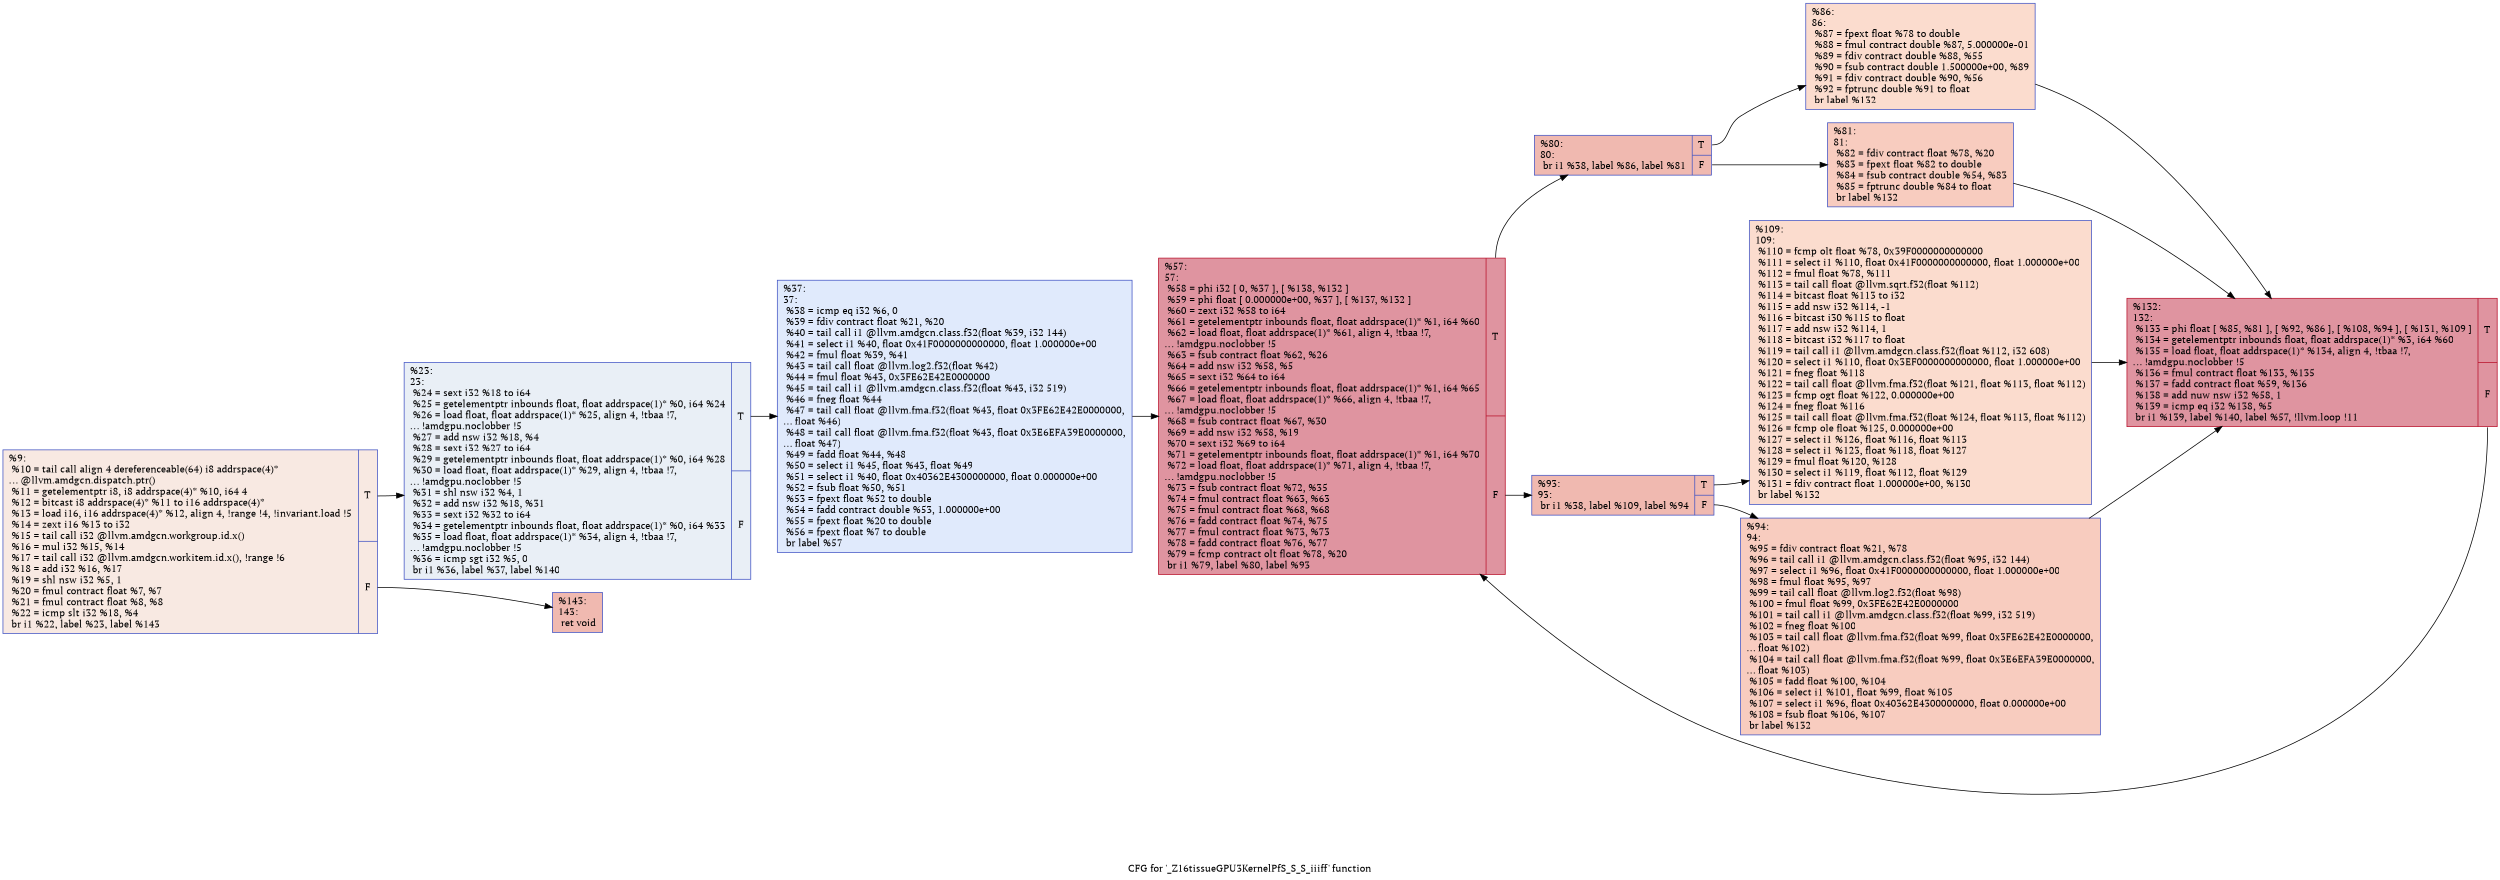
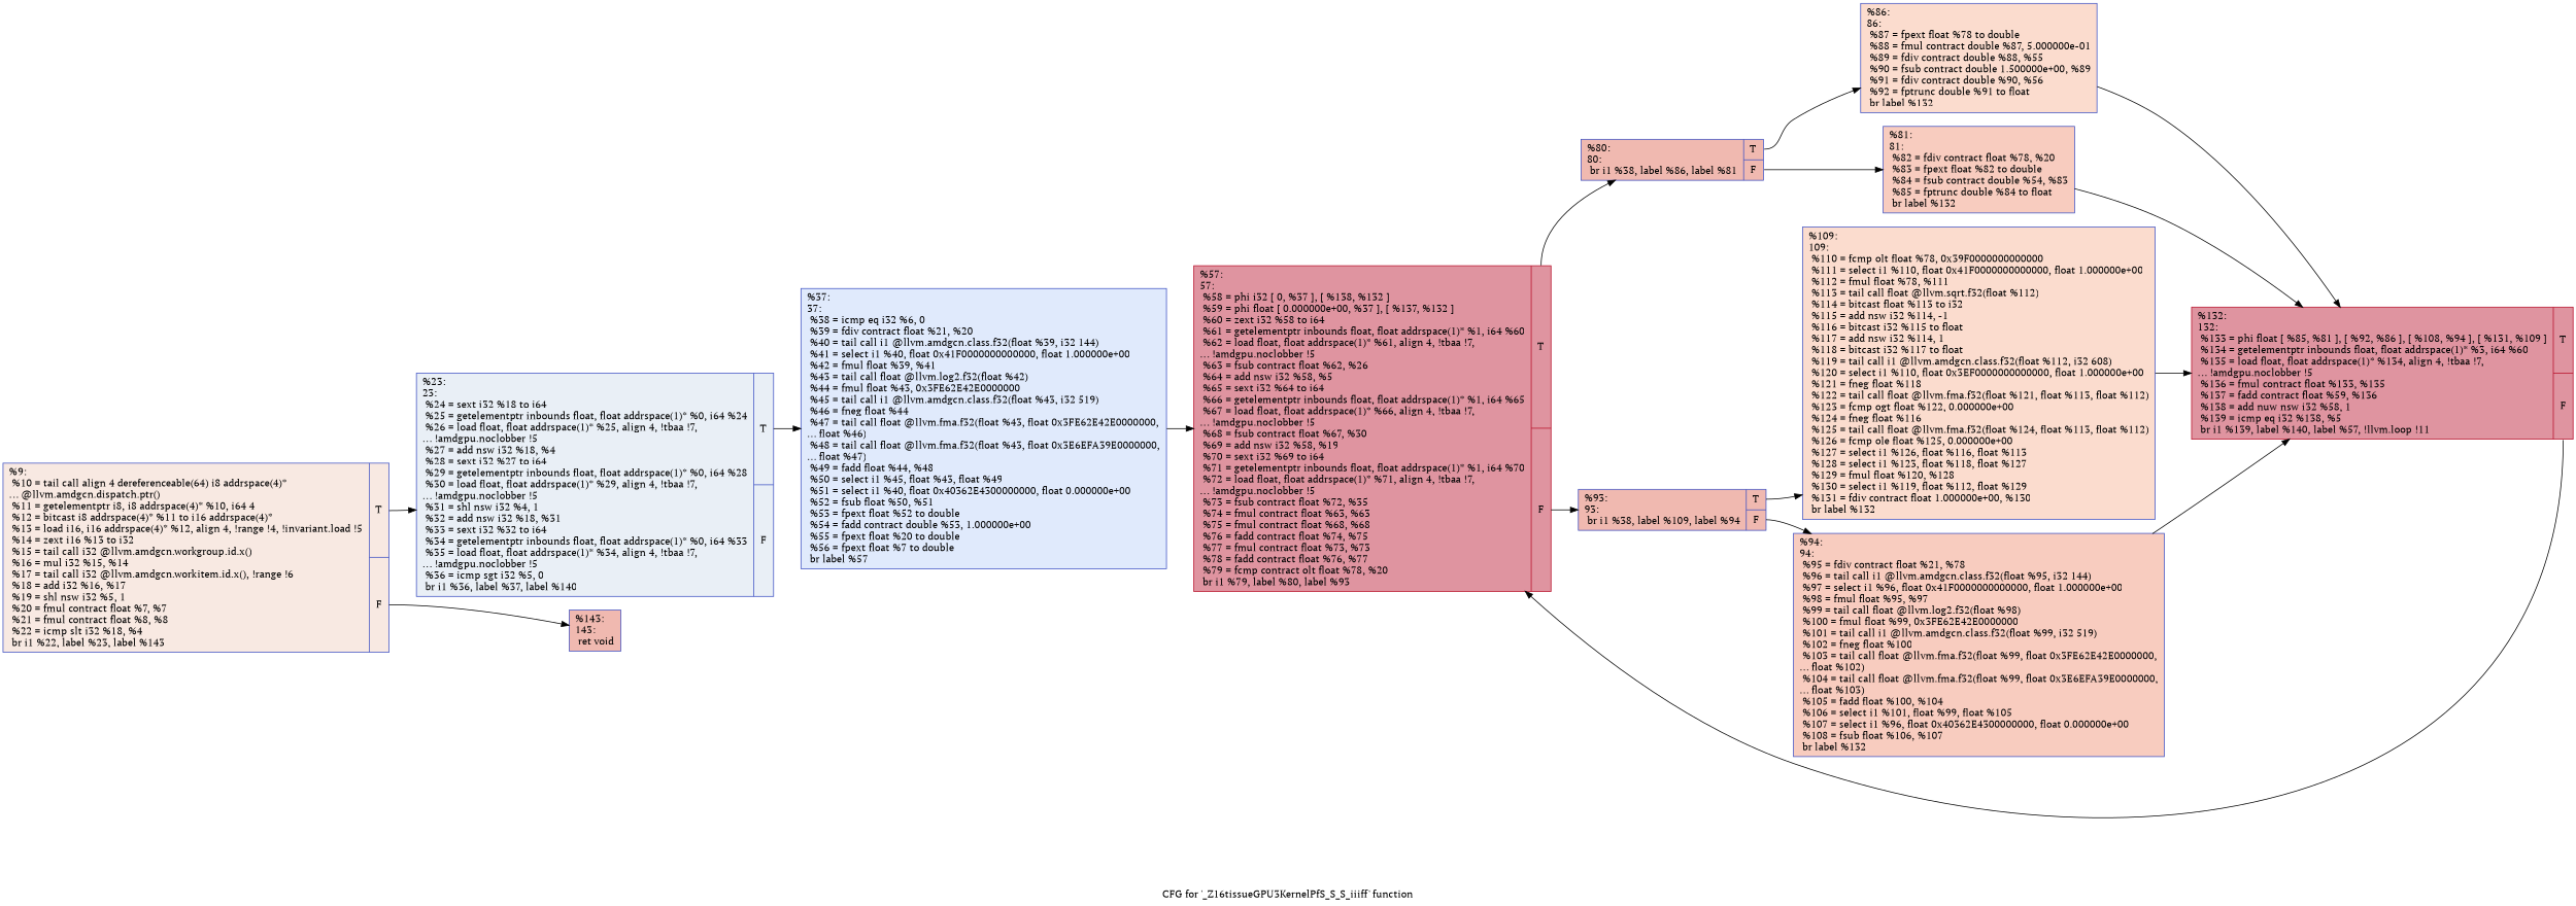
  digraph {
    fontname="PT Serif"
    label="CFG for '_Z16tissueGPU3KernelPfS_S_S_iiiff' function"
    rankdir=LR
    node [color="#3d50c3ff" fillcolor="#de614d70" fontname="PT Serif" shape=record style=filled]
    edge [fontname="PT Serif"]
    n1 [fillcolor="#efcebd70" label="{%9:\l  %10 = tail call align 4 dereferenceable(64) i8 addrspace(4)*\l... @llvm.amdgcn.dispatch.ptr()\l  %11 = getelementptr i8, i8 addrspace(4)* %10, i64 4\l  %12 = bitcast i8 addrspace(4)* %11 to i16 addrspace(4)*\l  %13 = load i16, i16 addrspace(4)* %12, align 4, !range !4, !invariant.load !5\l  %14 = zext i16 %13 to i32\l  %15 = tail call i32 @llvm.amdgcn.workgroup.id.x()\l  %16 = mul i32 %15, %14\l  %17 = tail call i32 @llvm.amdgcn.workitem.id.x(), !range !6\l  %18 = add i32 %16, %17\l  %19 = shl nsw i32 %5, 1\l  %20 = fmul contract float %7, %7\l  %21 = fmul contract float %8, %8\l  %22 = icmp slt i32 %18, %4\l  br i1 %22, label %23, label %143\l|{<s0>T|<s1>F}}"]
    n2 [fillcolor="#cedaeb70" label="{%23:\l23:                                               \l  %24 = sext i32 %18 to i64\l  %25 = getelementptr inbounds float, float addrspace(1)* %0, i64 %24\l  %26 = load float, float addrspace(1)* %25, align 4, !tbaa !7,\l... !amdgpu.noclobber !5\l  %27 = add nsw i32 %18, %4\l  %28 = sext i32 %27 to i64\l  %29 = getelementptr inbounds float, float addrspace(1)* %0, i64 %28\l  %30 = load float, float addrspace(1)* %29, align 4, !tbaa !7,\l... !amdgpu.noclobber !5\l  %31 = shl nsw i32 %4, 1\l  %32 = add nsw i32 %18, %31\l  %33 = sext i32 %32 to i64\l  %34 = getelementptr inbounds float, float addrspace(1)* %0, i64 %33\l  %35 = load float, float addrspace(1)* %34, align 4, !tbaa !7,\l... !amdgpu.noclobber !5\l  %36 = icmp sgt i32 %5, 0\l  br i1 %36, label %37, label %140\l|{<s0>T|<s1>F}}"]
    n3 [label="{%143:\l143:                                              \l  ret void\l}"]
    n4 [fillcolor="#b9d0f970" label="{%37:\l37:                                               \l  %38 = icmp eq i32 %6, 0\l  %39 = fdiv contract float %21, %20\l  %40 = tail call i1 @llvm.amdgcn.class.f32(float %39, i32 144)\l  %41 = select i1 %40, float 0x41F0000000000000, float 1.000000e+00\l  %42 = fmul float %39, %41\l  %43 = tail call float @llvm.log2.f32(float %42)\l  %44 = fmul float %43, 0x3FE62E42E0000000\l  %45 = tail call i1 @llvm.amdgcn.class.f32(float %43, i32 519)\l  %46 = fneg float %44\l  %47 = tail call float @llvm.fma.f32(float %43, float 0x3FE62E42E0000000,\l... float %46)\l  %48 = tail call float @llvm.fma.f32(float %43, float 0x3E6EFA39E0000000,\l... float %47)\l  %49 = fadd float %44, %48\l  %50 = select i1 %45, float %43, float %49\l  %51 = select i1 %40, float 0x40362E4300000000, float 0.000000e+00\l  %52 = fsub float %50, %51\l  %53 = fpext float %52 to double\l  %54 = fadd contract double %53, 1.000000e+00\l  %55 = fpext float %20 to double\l  %56 = fpext float %7 to double\l  br label %57\l}"]
    n5 [color="#b70d28ff" fillcolor="#b70d2870" label="{%57:\l57:                                               \l  %58 = phi i32 [ 0, %37 ], [ %138, %132 ]\l  %59 = phi float [ 0.000000e+00, %37 ], [ %137, %132 ]\l  %60 = zext i32 %58 to i64\l  %61 = getelementptr inbounds float, float addrspace(1)* %1, i64 %60\l  %62 = load float, float addrspace(1)* %61, align 4, !tbaa !7,\l... !amdgpu.noclobber !5\l  %63 = fsub contract float %62, %26\l  %64 = add nsw i32 %58, %5\l  %65 = sext i32 %64 to i64\l  %66 = getelementptr inbounds float, float addrspace(1)* %1, i64 %65\l  %67 = load float, float addrspace(1)* %66, align 4, !tbaa !7,\l... !amdgpu.noclobber !5\l  %68 = fsub contract float %67, %30\l  %69 = add nsw i32 %58, %19\l  %70 = sext i32 %69 to i64\l  %71 = getelementptr inbounds float, float addrspace(1)* %1, i64 %70\l  %72 = load float, float addrspace(1)* %71, align 4, !tbaa !7,\l... !amdgpu.noclobber !5\l  %73 = fsub contract float %72, %35\l  %74 = fmul contract float %63, %63\l  %75 = fmul contract float %68, %68\l  %76 = fadd contract float %74, %75\l  %77 = fmul contract float %73, %73\l  %78 = fadd contract float %76, %77\l  %79 = fcmp contract olt float %78, %20\l  br i1 %79, label %80, label %93\l|{<s0>T|<s1>F}}"]
    n6 [label="{%80:\l80:                                               \l  br i1 %38, label %86, label %81\l|{<s0>T|<s1>F}}"]
    n7 [label="{%93:\l93:                                               \l  br i1 %38, label %109, label %94\l|{<s0>T|<s1>F}}"]
    n8 [fillcolor="#f7af9170" label="{%86:\l86:                                               \l  %87 = fpext float %78 to double\l  %88 = fmul contract double %87, 5.000000e-01\l  %89 = fdiv contract double %88, %55\l  %90 = fsub contract double 1.500000e+00, %89\l  %91 = fdiv contract double %90, %56\l  %92 = fptrunc double %91 to float\l  br label %132\l}"]
    n9 [fillcolor="#f08b6e70" label="{%81:\l81:                                               \l  %82 = fdiv contract float %78, %20\l  %83 = fpext float %82 to double\l  %84 = fsub contract double %54, %83\l  %85 = fptrunc double %84 to float\l  br label %132\l}"]
-   n10 [fillcolor="#f7af9170" label="{%109:\l109:                                              \l  %110 = fcmp olt float %78, 0x39F0000000000000\l  %111 = select i1 %110, float 0x41F0000000000000, float 1.000000e+00\l  %112 = fmul float %78, %111\l  %113 = tail call float @llvm.sqrt.f32(float %112)\l  %114 = bitcast float %113 to i32\l  %115 = add nsw i32 %114, -1\l  %116 = bitcast i30 %115 to float\l  %117 = add nsw i32 %114, 1\l  %118 = bitcast i32 %117 to float\l  %119 = tail call i1 @llvm.amdgcn.class.f32(float %112, i32 608)\l  %120 = select i1 %110, float 0x3EF0000000000000, float 1.000000e+00\l  %121 = fneg float %118\l  %122 = tail call float @llvm.fma.f32(float %121, float %113, float %112)\l  %123 = fcmp ogt float %122, 0.000000e+00\l  %124 = fneg float %116\l  %125 = tail call float @llvm.fma.f32(float %124, float %113, float %112)\l  %126 = fcmp ole float %125, 0.000000e+00\l  %127 = select i1 %126, float %116, float %113\l  %128 = select i1 %123, float %118, float %127\l  %129 = fmul float %120, %128\l  %130 = select i1 %119, float %112, float %129\l  %131 = fdiv contract float 1.000000e+00, %130\l  br label %132\l}"]
+   n10 [fillcolor="#f7af9170" label="{%109:\l109:                                              \l  %110 = fcmp olt float %78, 0x39F0000000000000\l  %111 = select i1 %110, float 0x41F0000000000000, float 1.000000e+00\l  %112 = fmul float %78, %111\l  %113 = tail call float @llvm.sqrt.f32(float %112)\l  %114 = bitcast float %113 to i32\l  %115 = add nsw i32 %114, -1\l  %116 = bitcast i32 %115 to float\l  %117 = add nsw i32 %114, 1\l  %118 = bitcast i32 %117 to float\l  %119 = tail call i1 @llvm.amdgcn.class.f32(float %112, i32 608)\l  %120 = select i1 %110, float 0x3EF0000000000000, float 1.000000e+00\l  %121 = fneg float %118\l  %122 = tail call float @llvm.fma.f32(float %121, float %113, float %112)\l  %123 = fcmp ogt float %122, 0.000000e+00\l  %124 = fneg float %116\l  %125 = tail call float @llvm.fma.f32(float %124, float %113, float %112)\l  %126 = fcmp ole float %125, 0.000000e+00\l  %127 = select i1 %126, float %116, float %113\l  %128 = select i1 %123, float %118, float %127\l  %129 = fmul float %120, %128\l  %130 = select i1 %119, float %112, float %129\l  %131 = fdiv contract float 1.000000e+00, %130\l  br label %132\l}"]
    n11 [fillcolor="#f08b6e70" label="{%94:\l94:                                               \l  %95 = fdiv contract float %21, %78\l  %96 = tail call i1 @llvm.amdgcn.class.f32(float %95, i32 144)\l  %97 = select i1 %96, float 0x41F0000000000000, float 1.000000e+00\l  %98 = fmul float %95, %97\l  %99 = tail call float @llvm.log2.f32(float %98)\l  %100 = fmul float %99, 0x3FE62E42E0000000\l  %101 = tail call i1 @llvm.amdgcn.class.f32(float %99, i32 519)\l  %102 = fneg float %100\l  %103 = tail call float @llvm.fma.f32(float %99, float 0x3FE62E42E0000000,\l... float %102)\l  %104 = tail call float @llvm.fma.f32(float %99, float 0x3E6EFA39E0000000,\l... float %103)\l  %105 = fadd float %100, %104\l  %106 = select i1 %101, float %99, float %105\l  %107 = select i1 %96, float 0x40362E4300000000, float 0.000000e+00\l  %108 = fsub float %106, %107\l  br label %132\l}"]
    n12 [color="#b70d28ff" fillcolor="#b70d2870" label="{%132:\l132:                                              \l  %133 = phi float [ %85, %81 ], [ %92, %86 ], [ %108, %94 ], [ %131, %109 ]\l  %134 = getelementptr inbounds float, float addrspace(1)* %3, i64 %60\l  %135 = load float, float addrspace(1)* %134, align 4, !tbaa !7,\l... !amdgpu.noclobber !5\l  %136 = fmul contract float %133, %135\l  %137 = fadd contract float %59, %136\l  %138 = add nuw nsw i32 %58, 1\l  %139 = icmp eq i32 %138, %5\l  br i1 %139, label %140, label %57, !llvm.loop !11\l|{<s0>T|<s1>F}}"]
    n1 -> n2 [tailport=s0]
    n1 -> n3 [tailport=s1]
    n2 -> n4 [tailport=s0]
    n4 -> n5
    n5 -> n6 [tailport=s0]
    n5 -> n7 [tailport=s1]
    n6 -> n8 [tailport=s0]
    n6 -> n9 [tailport=s1]
    n7 -> n10 [tailport=s0]
    n7 -> n11 [tailport=s1]
    n8 -> n12
    n9 -> n12
    n10 -> n12
    n11 -> n12
    n12 -> n5 [tailport=s1]
  }
